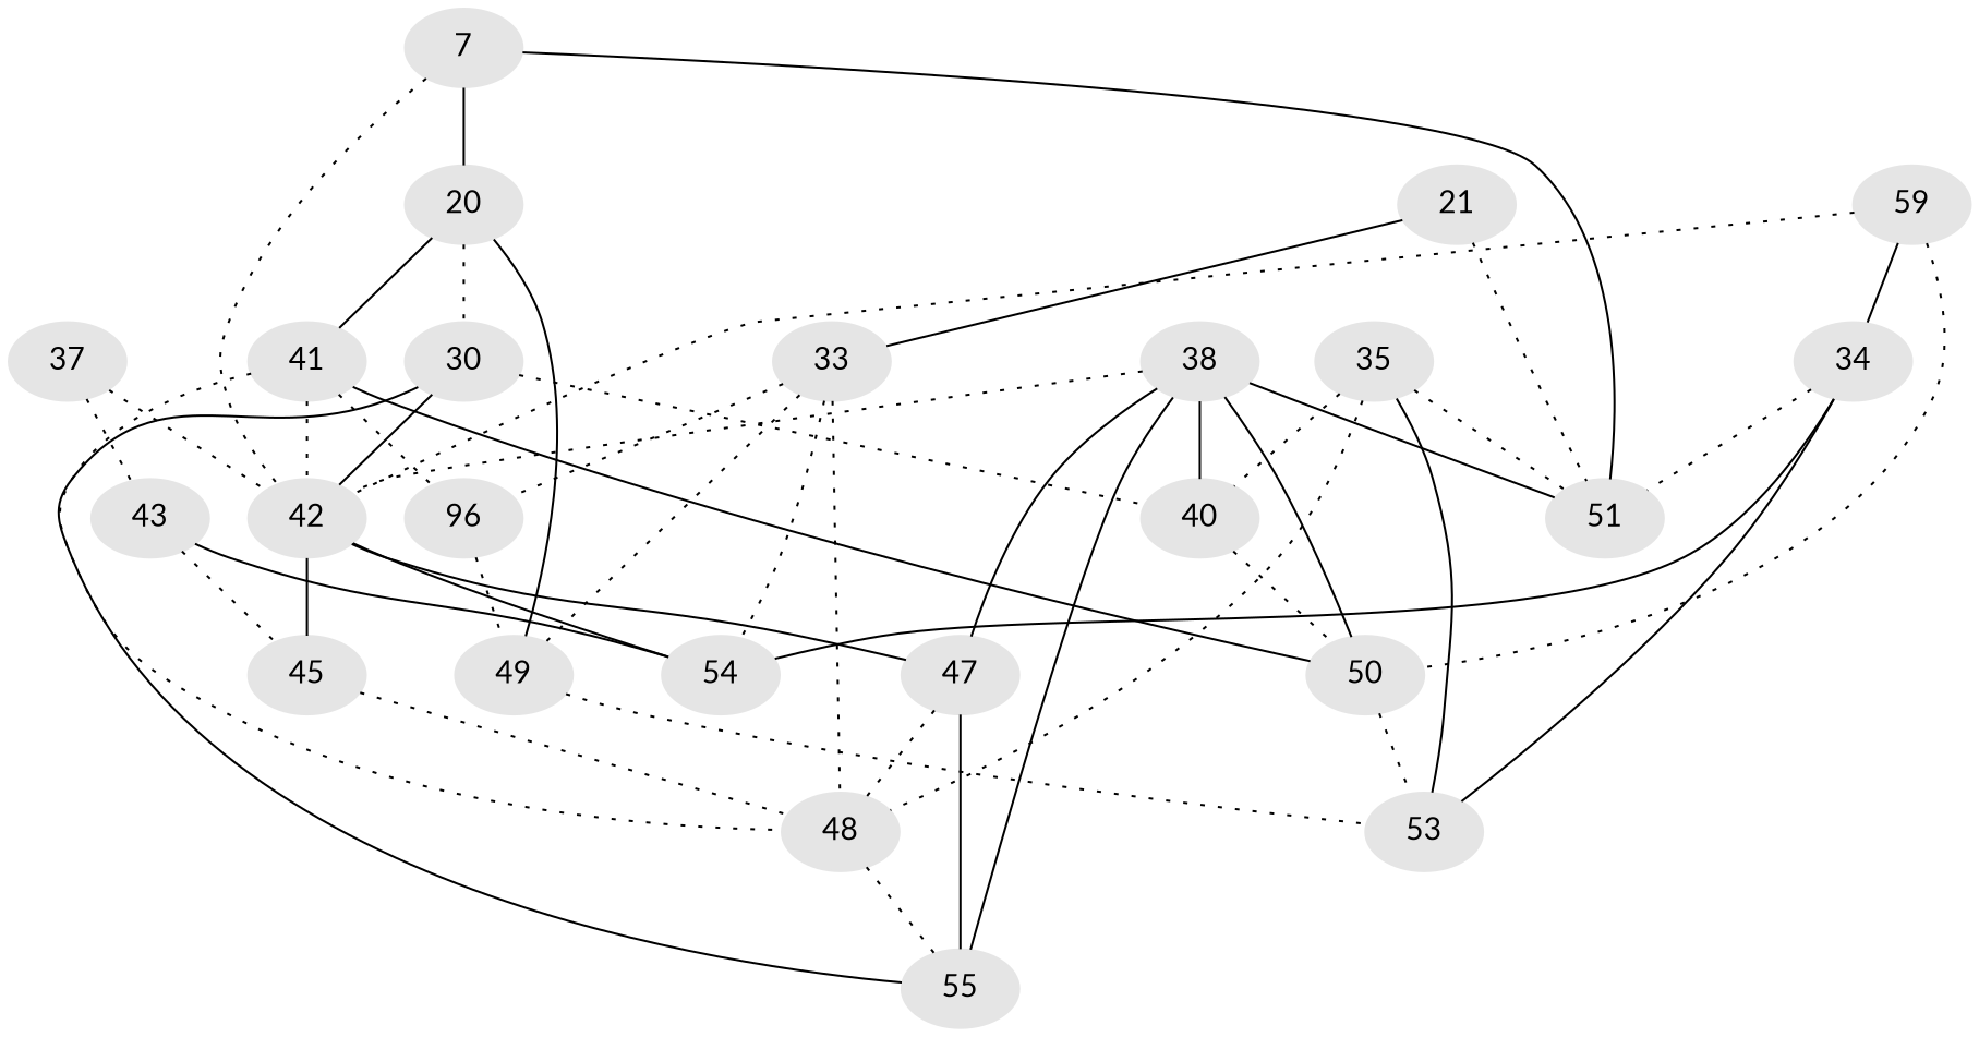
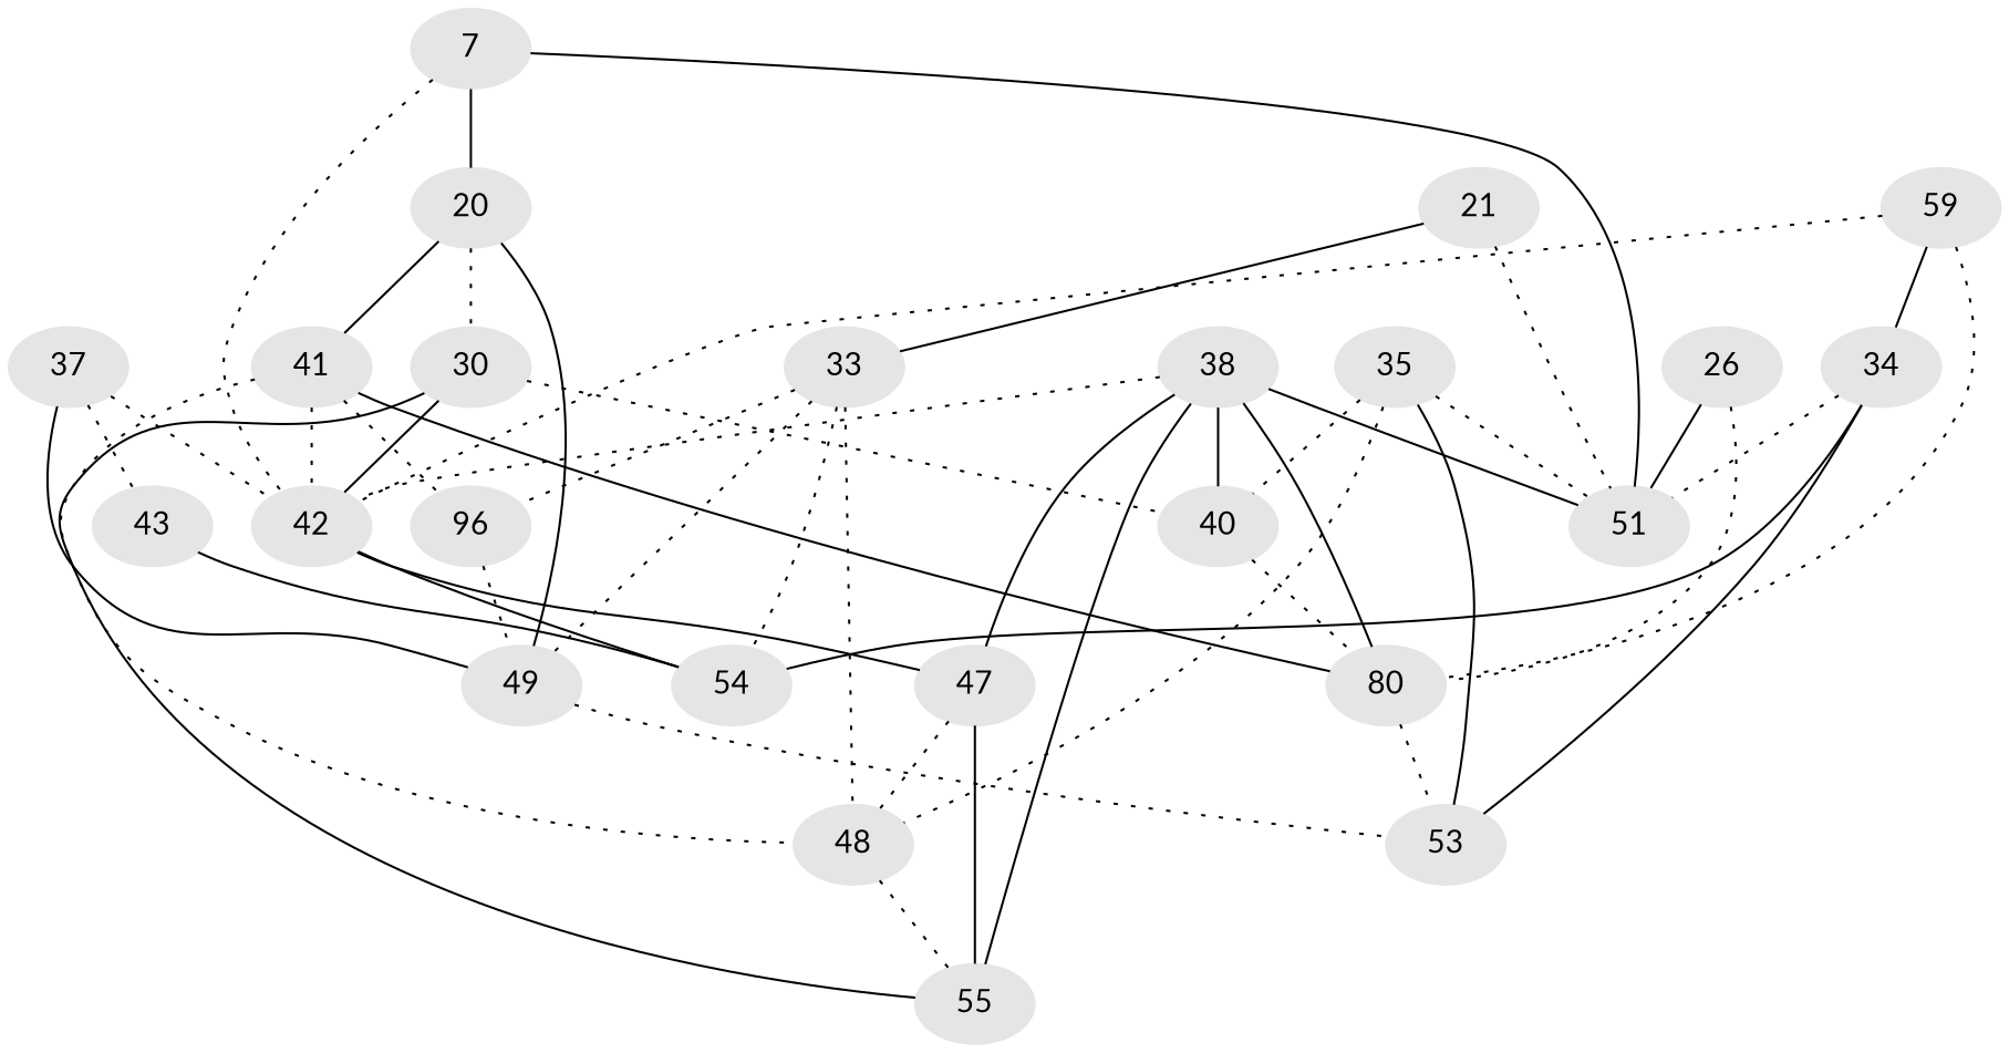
  graph {
    fontname=Lato
    node [color=gray90 fontname=Lato style=filled]
    edge [fontname=Lato style=dotted]
    20 [super="+2"]
    30
    41 [super="+39"]
    49 [super="+11"]
    7
    42 [super="+17+28+31"]
    51 [super="+3+36"]
    47
    54 [super="+10+52"]
-   45
    n11 [label=59 super="+13"]
    34
-   50 [super="+5"]
+   50 [super="+5" label=80]
    53
    40
    55 [super="+27"]
    n17 [label=96 super="+23"]
    48 [super="+25"]
    21 [super="+12"]
    33 [super="+22"]
+   26
    38 [super="+16+14+8+32+24"]
    35
    37
    43
    20 -- 30
    20 -- 41 [style=solid]
    20 -- 49 [style=solid]
    30 -- 42 [style=solid]
    30 -- 40
    30 -- 55 [style=solid]
    41 -- 42
    41 -- 50 [style=solid]
    41 -- n17 [weight=2]
    41 -- 48
    49 -- 53
    7 -- 20 [style=solid weight=2]
    7 -- 42
    7 -- 51 [style=solid]
    42 -- 47 [style=solid]
    42 -- 54 [style=solid]
-   42 -- 45 [style=solid]
    47 -- 55 [style=solid weight=2]
    47 -- 48
-   45 -- 48
    n11 -- 42
    n11 -- 34 [style=solid]
    n11 -- 50 [weight=2]
    34 -- 51
    34 -- 54 [style=solid]
    34 -- 53 [style=solid]
    50 -- 53
    40 -- 50
    n17 -- 49 [weight=2]
    48 -- 55 [weight=2]
    21 -- 51 [weight=2]
    21 -- 33 [style=solid]
    33 -- 49
    33 -- 54 [weight=2]
    33 -- n17 [weight=2]
    33 -- 48 [weight=2]
+   26 -- 51 [style=solid]
+   26 -- 50
    38 -- 42
    38 -- 51 [style=solid weight=3]
    38 -- 47 [style=solid]
    38 -- 50 [style=solid]
    38 -- 40 [style=solid]
    38 -- 55 [style=solid weight=2]
    35 -- 51
    35 -- 53 [style=solid]
    35 -- 40
    35 -- 48
+   37 -- 49 [style=solid]
    37 -- 42
    37 -- 43
    43 -- 54 [style=solid]
-   43 -- 45
  }
